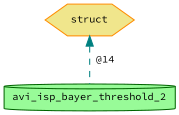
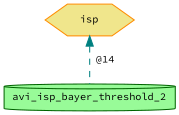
  digraph {
    fontname="Source Code Pro"
    node [fontname="Source Code Pro" fontsize=10 style=filled]
    n1 [color=darkgreen fillcolor=palegreen fontcolor=black height=0.2 label=avi_isp_bayer_threshold_2 shape=cylinder width=0.4]
-   n2 [color=darkorange fillcolor=khaki height=0.2 label=struct shape=hexagon width=0.4]
+   n2 [color=darkorange fillcolor=khaki height=0.2 label=isp shape=hexagon width=0.4]
    n2 -> n1 [color=teal dir=back fontname="Source Code Pro" fontsize=10 label=" @14" labelfontname=FreeSans labelfontsize=10 style=dashed]
  }
